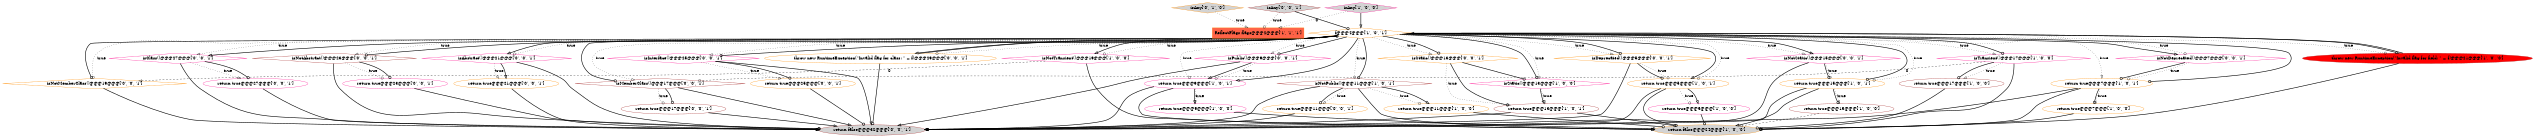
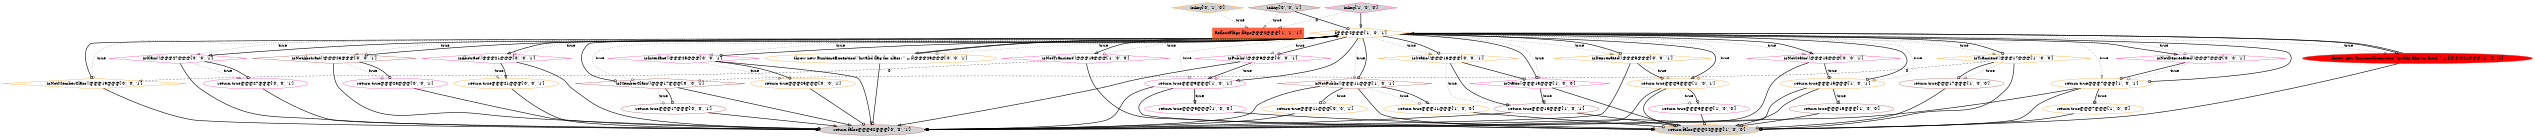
  digraph {
    node [color=darkorange fillcolor=white shape=ellipse style=filled]
    edge [arrowhead=odot style=bold]
    n1 [label="return true@@@11@@@['1', '0', '0']"]
    n2 [fillcolor=lightgray label="return false@@@24@@@['1', '0', '0']"]
    n3 [color=deeppink label="return true@@@5@@@['1', '0', '0']"]
    n4 [color=brown fillcolor=lightgray label="return false@@@32@@@['0', '0', '1']"]
    n5 [color=deeppink label="isClass()@@@27@@@['0', '0', '1']" shape=diamond]
    n6 [color=deeppink label="return true@@@27@@@['0', '0', '1']"]
    n7 [color=brown label="return true@@@15@@@['1', '0', '0']"]
    n8 [label="return true@@@7@@@['1', '0', '0']"]
    n9 [color=brown label="isNotAbstract()@@@23@@@['0', '0', '1']" shape=diamond]
    n10 [color=deeppink label="return true@@@23@@@['0', '0', '1']"]
    n11 [label="throw new RuntimeException(\"Invalid flag for class: \" + f)@@@29@@@['0', '0', '1']"]
    n12 [label="f@@@4@@@['1', '0', '1']" shape=diamond]
    n13 [label="return true@@@7@@@['1', '0', '1']"]
    n14 [color=deeppink label="isNotTransient()@@@19@@@['1', '0', '0']" shape=diamond]
    n15 [label="isNotMemberClass()@@@19@@@['0', '0', '1']" shape=diamond]
-   n16 [color=deeppink label="isTransient()@@@17@@@['1', '0', '0']" shape=diamond]
+   n16 [label="isTransient()@@@17@@@['1', '0', '0']" shape=diamond]
    n17 [color=brown label="isMemberClass()@@@17@@@['0', '0', '1']" shape=diamond]
    n18 [color=deeppink label="return true@@@9@@@['1', '0', '1']"]
    n19 [color=deeppink label="isNotStatic()@@@15@@@['0', '0', '1']" shape=diamond]
    n20 [color=brown fillcolor=red label="throw new RuntimeException(\"Invalid flag for field: \" + f)@@@21@@@['1', '0', '0']"]
    n21 [color=deeppink label="isNotDeprecated()@@@7@@@['0', '0', '1']" shape=diamond]
    n22 [label="return true@@@5@@@['1', '0', '1']"]
    n23 [color=deeppink label="isPublic()@@@9@@@['0', '0', '1']" shape=diamond]
    n24 [label="isDeprecated()@@@5@@@['0', '0', '1']" shape=diamond]
    n25 [label="isStatic()@@@13@@@['0', '0', '1']" shape=diamond]
    n26 [color=deeppink label="isAbstract()@@@21@@@['0', '0', '1']" shape=diamond]
    n27 [color=brown label="isNotPublic()@@@11@@@['1', '0', '1']" shape=diamond]
    n28 [label="return true@@@15@@@['1', '0', '1']"]
    n29 [color=deeppink label="isInterface()@@@25@@@['0', '0', '1']" shape=diamond]
    n30 [color=deeppink label="isStatic()@@@13@@@['1', '0', '0']" shape=diamond]
    n31 [color=brown label="return true@@@13@@@['1', '0', '1']"]
    n32 [color=deeppink label="return true@@@9@@@['1', '0', '0']"]
    n33 [color=deeppink fillcolor=lightgray label="isAny['1', '0', '0']" shape=diamond]
    n34 [fillcolor=tomato label="ReflectFlags flags@@@2@@@['1', '1', '1']" shape=box]
    n35 [color=brown label="return true@@@17@@@['1', '0', '0']"]
    n36 [color=brown label="return true@@@17@@@['0', '0', '1']"]
    n37 [label="return true@@@21@@@['0', '0', '1']"]
    n38 [label="return true@@@11@@@['0', '0', '1']"]
    n39 [label="return true@@@25@@@['0', '0', '1']"]
    n40 [fillcolor=lightgray label="isAny['0', '1', '0']" shape=diamond]
    n41 [color=brown fillcolor=lightgray label="isAny['0', '0', '1']" shape=diamond]
    n1 -> n2
    n3 -> n2
    n5 -> n4 [arrowhead=onormal]
    n5 -> n6 [arrowhead=onormal label=true style=dotted]
    n5 -> n6
    n6 -> n4 [arrowhead=onormal]
-   n7 -> n2 [arrowhead=onormal style=dashed]
+   n7 -> n2 [arrowhead=onormal]
    n8 -> n2 [arrowhead=onormal]
    n9 -> n4
    n9 -> n10 [label=true style=dotted]
    n9 -> n10
    n10 -> n4
    n11 -> n4
    n11 -> n12
    n12 -> n5 [arrowhead=onormal label=true style=dotted]
    n12 -> n5 [arrowhead=onormal]
    n12 -> n9 [arrowhead=onormal label=true style=dotted]
    n12 -> n9
    n12 -> n11 [label=true style=dotted]
    n12 -> n11 [arrowhead=onormal]
    n12 -> n13 [arrowhead=onormal label=true style=dotted]
    n12 -> n13
    n12 -> n14 [arrowhead=onormal]
    n12 -> n14 [label=true style=dotted]
    n12 -> n15
    n12 -> n15 [label=true style=dotted]
    n12 -> n16 [arrowhead=onormal label=true style=dotted]
    n12 -> n16
    n12 -> n17
    n12 -> n17 [arrowhead=onormal label=true style=dotted]
    n12 -> n18 [label=true style=dotted]
    n12 -> n18 [arrowhead=onormal]
    n12 -> n19 [arrowhead=onormal label=true style=dotted]
    n12 -> n19 [arrowhead=onormal]
    n12 -> n20 [label=true style=dotted]
    n12 -> n20 [arrowhead=onormal]
    n12 -> n21 [label=true style=dotted]
    n12 -> n21 [arrowhead=onormal]
    n12 -> n22 [arrowhead=onormal]
    n12 -> n22 [label=true style=dotted]
    n12 -> n23
    n12 -> n23 [arrowhead=onormal label=true style=dotted]
    n12 -> n24 [arrowhead=onormal label=true style=dotted]
    n12 -> n24
    n12 -> n25 [arrowhead=onormal label=true style=dotted]
    n12 -> n25
    n12 -> n26 [arrowhead=onormal]
    n12 -> n26 [label=true style=dotted]
    n12 -> n27 [label=true style=dotted]
    n12 -> n27
    n12 -> n28
    n12 -> n28 [label=true style=dotted]
    n12 -> n29 [arrowhead=onormal label=true style=dotted]
    n12 -> n29
    n12 -> n30
    n12 -> n30 [label=true style=dotted]
    n13 -> n2
    n13 -> n4 [arrowhead=onormal]
    n13 -> n8
    n13 -> n8 [label=true style=dotted]
    n14 -> n2 [arrowhead=onormal]
    n14 -> n15 [arrowhead=onormal label=0 style=dashed]
    n15 -> n4 [arrowhead=onormal]
    n16 -> n2
    n16 -> n17 [label=0 style=dashed]
    n16 -> n35
    n16 -> n35 [arrowhead=onormal label=true style=dotted]
    n17 -> n4 [arrowhead=onormal]
    n17 -> n36
    n17 -> n36 [label=true style=dotted]
    n18 -> n2 [arrowhead=onormal]
    n18 -> n4 [arrowhead=onormal]
    n18 -> n32 [arrowhead=onormal label=true style=dotted]
    n18 -> n32 [arrowhead=onormal]
    n19 -> n4 [arrowhead=onormal]
    n19 -> n28 [label=true style=dotted]
    n19 -> n28
    n20 -> n2
    n20 -> n12 [arrowhead=onormal]
    n21 -> n13
    n21 -> n13 [label=true style=dotted]
    n22 -> n2
    n22 -> n3 [label=true style=dotted]
    n22 -> n3 [arrowhead=onormal]
    n22 -> n4 [arrowhead=onormal]
    n23 -> n4 [arrowhead=onormal]
    n23 -> n18 [arrowhead=onormal]
    n23 -> n18 [label=true style=dotted]
    n24 -> n4 [arrowhead=onormal]
    n24 -> n22 [label=true style=dotted]
    n24 -> n22
    n25 -> n30
    n25 -> n31 [arrowhead=onormal label=true style=dotted]
    n25 -> n31
    n26 -> n4
    n26 -> n37 [arrowhead=onormal label=true style=dotted]
    n26 -> n37 [arrowhead=onormal]
    n27 -> n1 [label=true style=dotted]
    n27 -> n1 [arrowhead=onormal]
    n27 -> n2
    n27 -> n4 [arrowhead=onormal]
    n27 -> n38 [arrowhead=onormal label=true style=dotted]
    n27 -> n38
    n28 -> n2 [arrowhead=onormal]
    n28 -> n4 [arrowhead=onormal]
    n28 -> n7 [arrowhead=onormal label=true style=dotted]
    n28 -> n7
    n29 -> n4 [arrowhead=onormal]
    n29 -> n39 [arrowhead=onormal label=true style=dotted]
    n29 -> n39
+   n30 -> n2 [arrowhead=onormal]
    n30 -> n31 [arrowhead=onormal]
    n30 -> n31 [arrowhead=onormal label=true style=dotted]
    n31 -> n2
    n31 -> n4 [arrowhead=onormal]
    n32 -> n2
    n33 -> n12 [arrowhead=onormal]
    n33 -> n34 [arrowhead=onormal label=0 style=dotted]
    n35 -> n2
    n36 -> n4 [arrowhead=onormal]
    n37 -> n4 [arrowhead=onormal]
    n38 -> n4 [arrowhead=onormal]
    n39 -> n4
    n40 -> n34 [arrowhead=onormal label=true style=dotted]
    n41 -> n12
-   n41 -> n34 [label=true style=dotted]
+   n41 -> n34 [arrowhead=onormal label=true style=dotted]
  }
